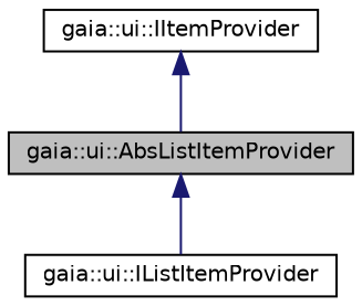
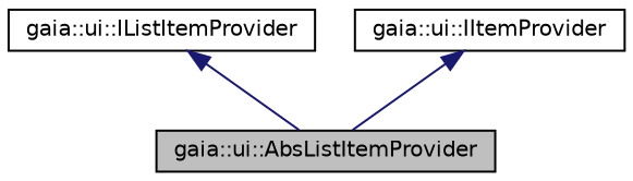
  digraph {
    node [color=black fillcolor=white fontname=Helvetica fontsize=10 shape=record style=filled]
    edge [color=midnightblue dir=back fontname=Helvetica fontsize=10 labelfontname=Helvetica labelfontsize=10 style=solid]
    n1 [fillcolor=grey75 fontcolor=black height=0.2 label="gaia::ui::AbsListItemProvider" width=0.4]
    n2 [height=0.2 label="gaia::ui::IListItemProvider" width=0.4]
    n3 [height=0.2 label="gaia::ui::IItemProvider" width=0.4]
-   n1 -> n2
+   n2 -> n1
    n3 -> n1
  }
